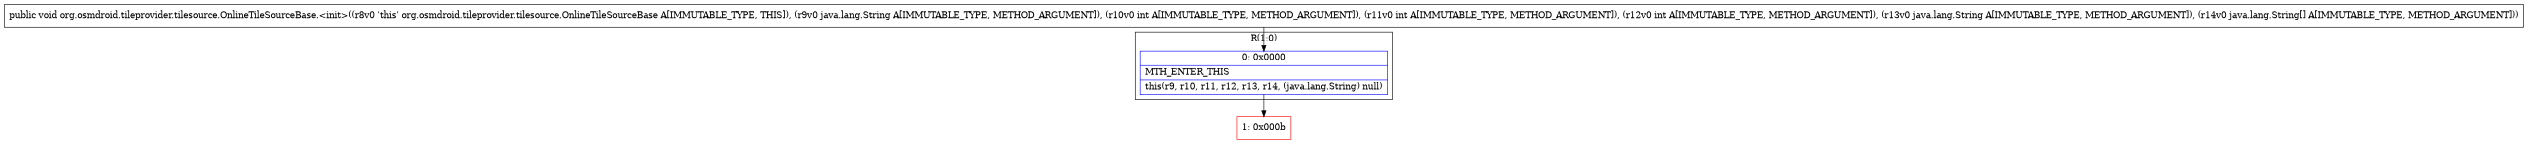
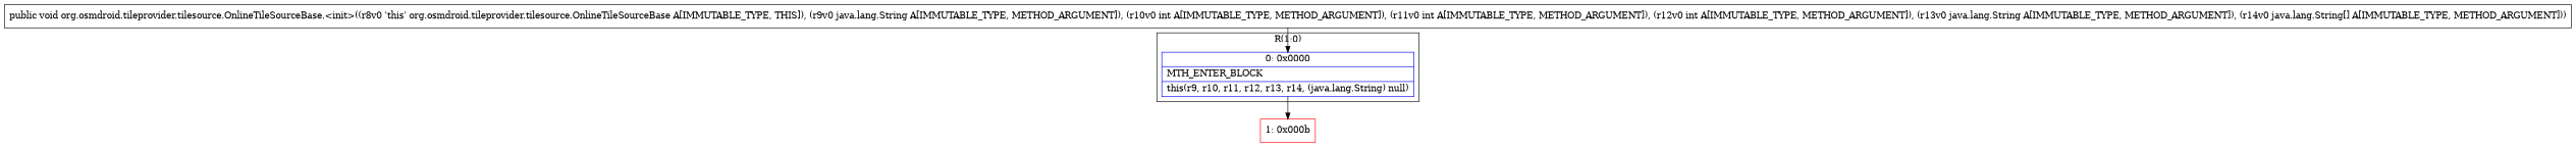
  digraph {
    node [shape=record]
-   n1 [color=blue label="{0\:\ 0x0000|MTH_ENTER_THIS\l|this(r9, r10, r11, r12, r13, r14, (java.lang.String) null)\l}"]
+   n1 [color=blue label="{0\:\ 0x0000|MTH_ENTER_BLOCK\l|this(r9, r10, r11, r12, r13, r14, (java.lang.String) null)\l}"]
    n2 [color=red label="{1\:\ 0x000b}"]
    n3 [label="{public void org.osmdroid.tileprovider.tilesource.OnlineTileSourceBase.\<init\>((r8v0 'this' org.osmdroid.tileprovider.tilesource.OnlineTileSourceBase A[IMMUTABLE_TYPE, THIS]), (r9v0 java.lang.String A[IMMUTABLE_TYPE, METHOD_ARGUMENT]), (r10v0 int A[IMMUTABLE_TYPE, METHOD_ARGUMENT]), (r11v0 int A[IMMUTABLE_TYPE, METHOD_ARGUMENT]), (r12v0 int A[IMMUTABLE_TYPE, METHOD_ARGUMENT]), (r13v0 java.lang.String A[IMMUTABLE_TYPE, METHOD_ARGUMENT]), (r14v0 java.lang.String[] A[IMMUTABLE_TYPE, METHOD_ARGUMENT])) }"]
    subgraph cluster_1 {
      label="R(1:0)"
      n1
    }
    n1 -> n2
    n3 -> n1
  }
